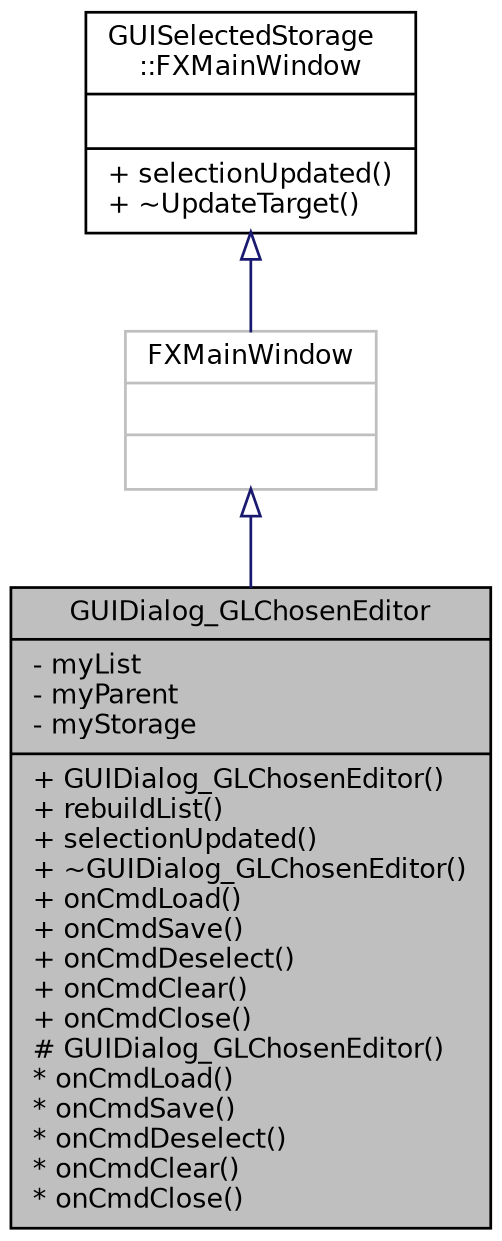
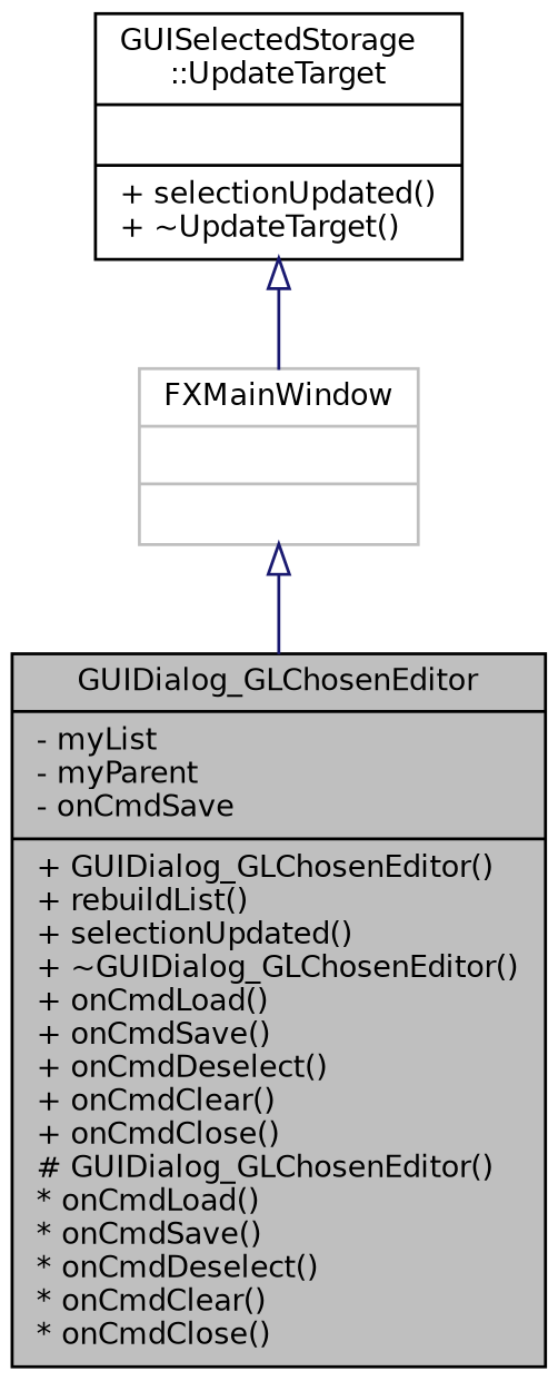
  digraph {
    node [color=black fillcolor=white fontname=Helvetica fontsize=10 shape=record style=filled]
    edge [arrowtail=onormal color=midnightblue dir=back fontname=Helvetica fontsize=10 labelfontname=Helvetica labelfontsize=10 style=solid]
-   n1 [fillcolor=grey75 fontcolor=black height=0.2 label="{GUIDialog_GLChosenEditor\n|- myList\l- myParent\l- myStorage\l|+ GUIDialog_GLChosenEditor()\l+ rebuildList()\l+ selectionUpdated()\l+ ~GUIDialog_GLChosenEditor()\l+ onCmdLoad()\l+ onCmdSave()\l+ onCmdDeselect()\l+ onCmdClear()\l+ onCmdClose()\l# GUIDialog_GLChosenEditor()\l* onCmdLoad()\l* onCmdSave()\l* onCmdDeselect()\l* onCmdClear()\l* onCmdClose()\l}" width=0.4]
+   n1 [fillcolor=grey75 fontcolor=black height=0.2 label="{GUIDialog_GLChosenEditor\n|- myList\l- myParent\l- onCmdSave\l|+ GUIDialog_GLChosenEditor()\l+ rebuildList()\l+ selectionUpdated()\l+ ~GUIDialog_GLChosenEditor()\l+ onCmdLoad()\l+ onCmdSave()\l+ onCmdDeselect()\l+ onCmdClear()\l+ onCmdClose()\l# GUIDialog_GLChosenEditor()\l* onCmdLoad()\l* onCmdSave()\l* onCmdDeselect()\l* onCmdClear()\l* onCmdClose()\l}" width=0.4]
    n2 [color=grey75 height=0.2 label="{FXMainWindow\n||}" width=0.4]
-   n3 [height=0.2 label="{GUISelectedStorage\l::FXMainWindow\n||+ selectionUpdated()\l+ ~UpdateTarget()\l}" width=0.4]
+   n3 [height=0.2 label="{GUISelectedStorage\l::UpdateTarget\n||+ selectionUpdated()\l+ ~UpdateTarget()\l}" width=0.4]
    n2 -> n1
    n3 -> n2
  }
